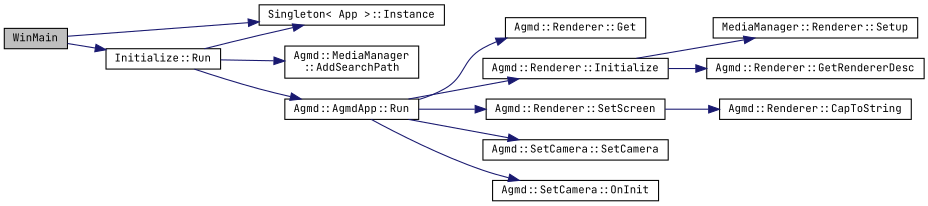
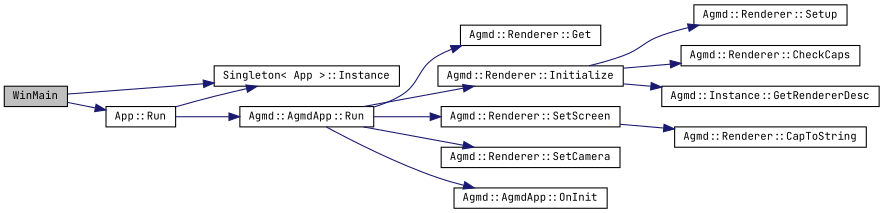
  digraph {
    fontname="JetBrains Mono"
    rankdir=LR
    node [color=black fillcolor=white fontname="JetBrains Mono" fontsize=10 shape=record style=filled]
    edge [color=midnightblue fontname="JetBrains Mono" fontsize=10 labelfontname=Helvetica labelfontsize=10 style=solid]
    n1 [fillcolor=grey75 fontcolor=black height=0.2 label=WinMain width=0.4]
    n2 [height=0.2 label="Singleton\< App \>::Instance" width=0.4]
-   n3 [height=0.2 label="Initialize::Run" width=0.4]
-   n4 [height=0.2 label="Agmd::MediaManager\l::AddSearchPath" width=0.4]
+   n3 [height=0.2 label="App::Run" width=0.4]
    n5 [height=0.2 label="Agmd::AgmdApp::Run" width=0.4]
    n6 [height=0.2 label="Agmd::Renderer::Get" width=0.4]
    n7 [height=0.2 label="Agmd::Renderer::Initialize" width=0.4]
    n8 [height=0.2 label="Agmd::Renderer::SetScreen" width=0.4]
-   n9 [height=0.2 label="Agmd::SetCamera::SetCamera" width=0.4]
-   n10 [height=0.2 label="Agmd::SetCamera::OnInit" width=0.4]
-   n11 [height=0.2 label="MediaManager::Renderer::Setup" width=0.4]
-   n13 [height=0.2 label="Agmd::Renderer::GetRendererDesc" width=0.4]
+   n9 [height=0.2 label="Agmd::Renderer::SetCamera" width=0.4]
+   n10 [height=0.2 label="Agmd::AgmdApp::OnInit" width=0.4]
+   n11 [height=0.2 label="Agmd::Renderer::Setup" width=0.4]
+   n12 [height=0.2 label="Agmd::Renderer::CheckCaps" width=0.4]
+   n13 [height=0.2 label="Agmd::Instance::GetRendererDesc" width=0.4]
    n14 [height=0.2 label="Agmd::Renderer::CapToString" width=0.4]
    n1 -> n2
    n1 -> n3
    n3 -> n2
-   n3 -> n4
    n3 -> n5
    n5 -> n6
    n5 -> n7
    n5 -> n8
    n5 -> n9
    n5 -> n10
    n7 -> n11
+   n7 -> n12
    n7 -> n13
    n8 -> n14
  }
